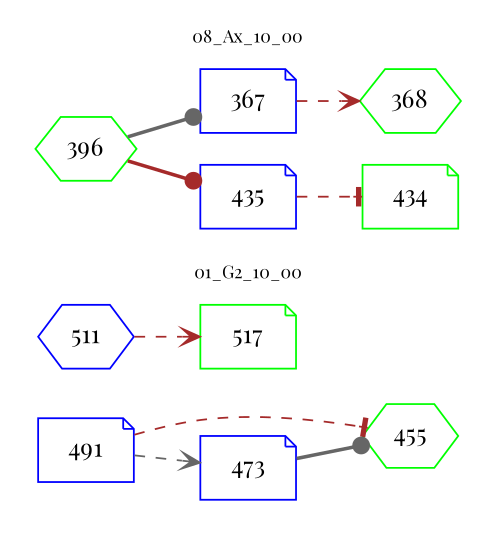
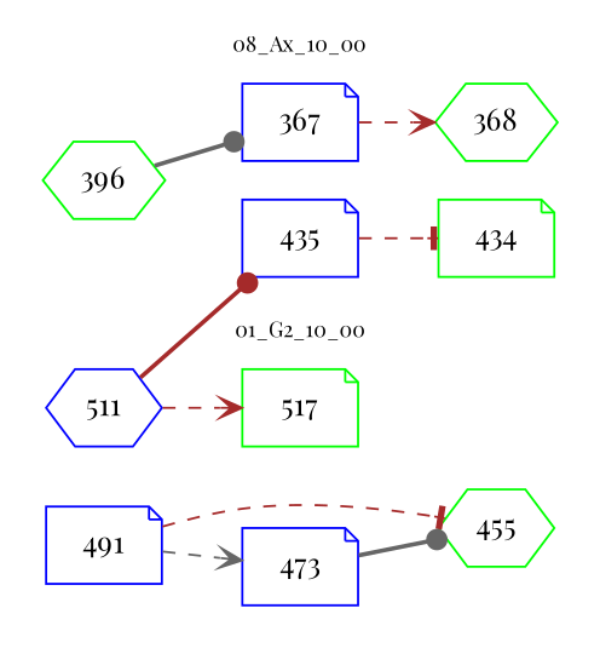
  digraph {
    fontname="Playfair Display"
    rankdir=LR
    node [color=green fontname="Playfair Display" shape=note]
    edge [arrowhead=dot color=brown fontname="Playfair Display" style=dashed]
    n1 [label=396 shape=hexagon]
    n2 [color=blue label=435]
    n3 [color=blue label=367]
    n4 [label=434]
    n5 [label=368 shape=hexagon]
    n6 [color=blue label=491]
    n7 [color=blue label=473]
    n8 [color=blue label=511 shape=hexagon]
    n9 [label=455 shape=hexagon]
    n10 [label=517]
    subgraph cluster_1 {
      color=white
      fontsize=10
      label="08_Ax_10_00"
      n1
      n2
      n3
      n4
      n5
    }
    subgraph cluster_2 {
      color=white
      fontsize=10
      label="01_G2_10_00"
      n6
      n7
      n8
      n9
      n10
    }
-   n1 -> n2 [style=bold]
+   n8 -> n2 [style=bold]
    n1 -> n3 [color=gray40 style=bold]
    n2 -> n4 [arrowhead=tee]
    n3 -> n5 [arrowhead=vee]
    n6 -> n7 [arrowhead=vee color=gray40]
    n6 -> n9 [arrowhead=tee]
    n7 -> n9 [color=gray40 style=bold]
    n8 -> n10 [arrowhead=vee]
  }
